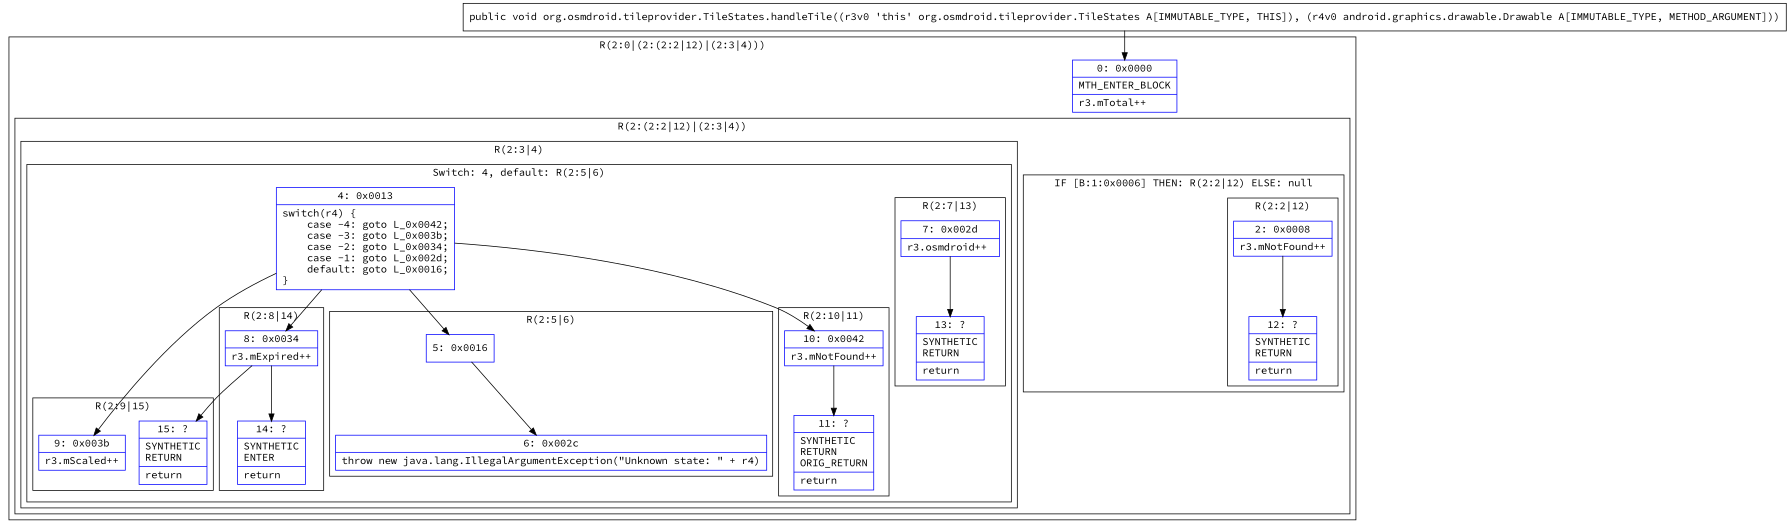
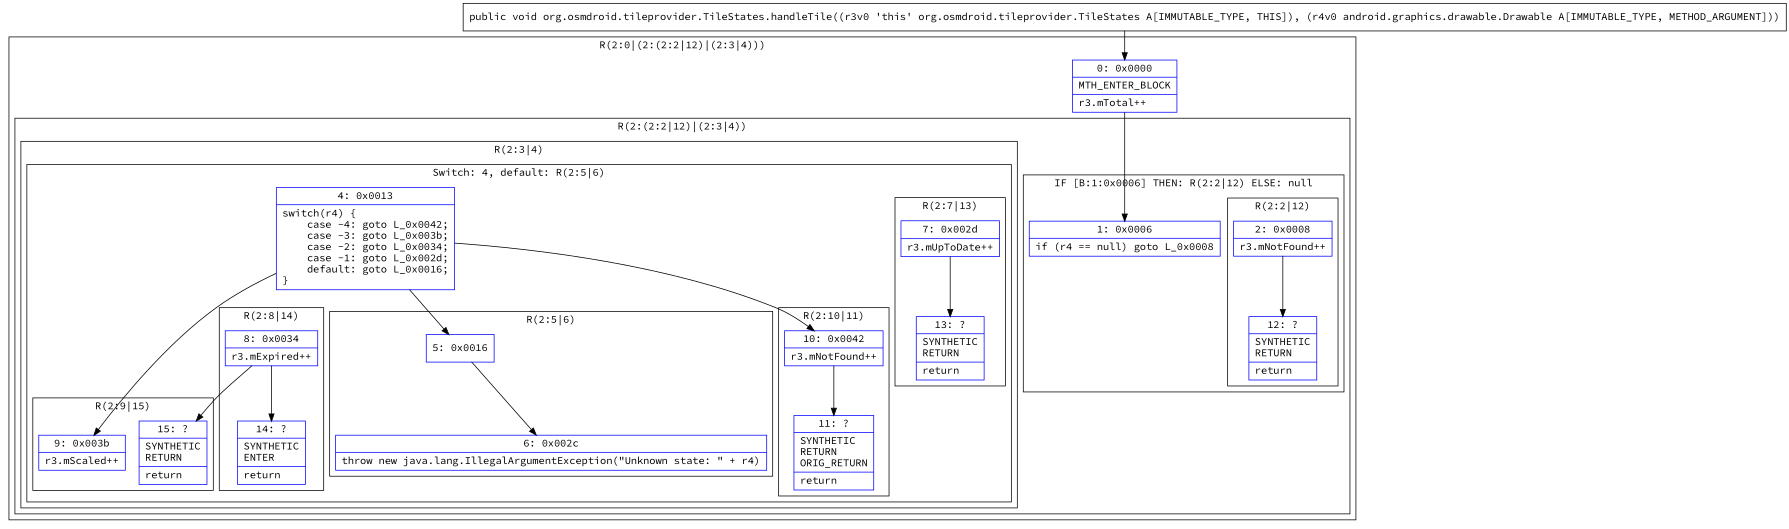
  digraph {
    fontname="Source Code Pro"
    node [color=blue fontname="Source Code Pro" shape=record]
    edge [fontname="Source Code Pro"]
    n1 [label="{2\:\ 0x0008|r3.mNotFound++\l}"]
    n2 [label="{12\:\ ?|SYNTHETIC\lRETURN\l|return\l}"]
+   n3 [label="{1\:\ 0x0006|if (r4 == null) goto L_0x0008\l}"]
    n4 [label="{10\:\ 0x0042|r3.mNotFound++\l}"]
    n5 [label="{11\:\ ?|SYNTHETIC\lRETURN\lORIG_RETURN\l|return\l}"]
    n6 [label="{9\:\ 0x003b|r3.mScaled++\l}"]
    n7 [label="{15\:\ ?|SYNTHETIC\lRETURN\l|return\l}"]
    n8 [label="{8\:\ 0x0034|r3.mExpired++\l}"]
    n9 [label="{14\:\ ?|SYNTHETIC\lENTER\l|return\l}"]
-   n10 [label="{7\:\ 0x002d|r3.osmdroid++\l}"]
+   n10 [label="{7\:\ 0x002d|r3.mUpToDate++\l}"]
    n11 [label="{13\:\ ?|SYNTHETIC\lRETURN\l|return\l}"]
    n12 [label="{5\:\ 0x0016}"]
    n13 [label="{6\:\ 0x002c|throw new java.lang.IllegalArgumentException(\"Unknown state: \" + r4)\l}"]
    n14 [label="{4\:\ 0x0013|switch(r4) \{\l    case \-4: goto L_0x0042;\l    case \-3: goto L_0x003b;\l    case \-2: goto L_0x0034;\l    case \-1: goto L_0x002d;\l    default: goto L_0x0016;\l\}\l}"]
    n15 [label="{0\:\ 0x0000|MTH_ENTER_BLOCK\l|r3.mTotal++\l}"]
    n16 [label="{public void org.osmdroid.tileprovider.TileStates.handleTile((r3v0 'this' org.osmdroid.tileprovider.TileStates A[IMMUTABLE_TYPE, THIS]), (r4v0 android.graphics.drawable.Drawable A[IMMUTABLE_TYPE, METHOD_ARGUMENT])) }" color=""]
    subgraph cluster_1 {
      label="R(2:0|(2:(2:2|12)|(2:3|4)))"
      n15
      subgraph cluster_2 {
        label="R(2:(2:2|12)|(2:3|4))"
        subgraph cluster_3 {
          label="IF [B:1:0x0006] THEN: R(2:2|12) ELSE: null"
+         n3
          subgraph cluster_4 {
            label="R(2:2|12)"
            n1
            n2
          }
        }
        subgraph cluster_5 {
          label="R(2:3|4)"
          subgraph cluster_6 {
            label="Switch: 4, default: R(2:5|6)"
            n14
            subgraph cluster_7 {
              label="R(2:10|11)"
              n4
              n5
            }
            subgraph cluster_8 {
              label="R(2:9|15)"
              n6
              n7
            }
            subgraph cluster_9 {
              label="R(2:8|14)"
              n8
              n9
            }
            subgraph cluster_10 {
              label="R(2:7|13)"
              n10
              n11
            }
            subgraph cluster_11 {
              label="R(2:5|6)"
              n12
              n13
            }
          }
        }
      }
    }
    n1 -> n2
    n4 -> n5
    n8 -> n7
    n8 -> n9
    n10 -> n11
    n12 -> n13
    n14 -> n4
    n14 -> n6
-   n14 -> n8
    n14 -> n12
+   n15 -> n3
    n16 -> n15
  }
